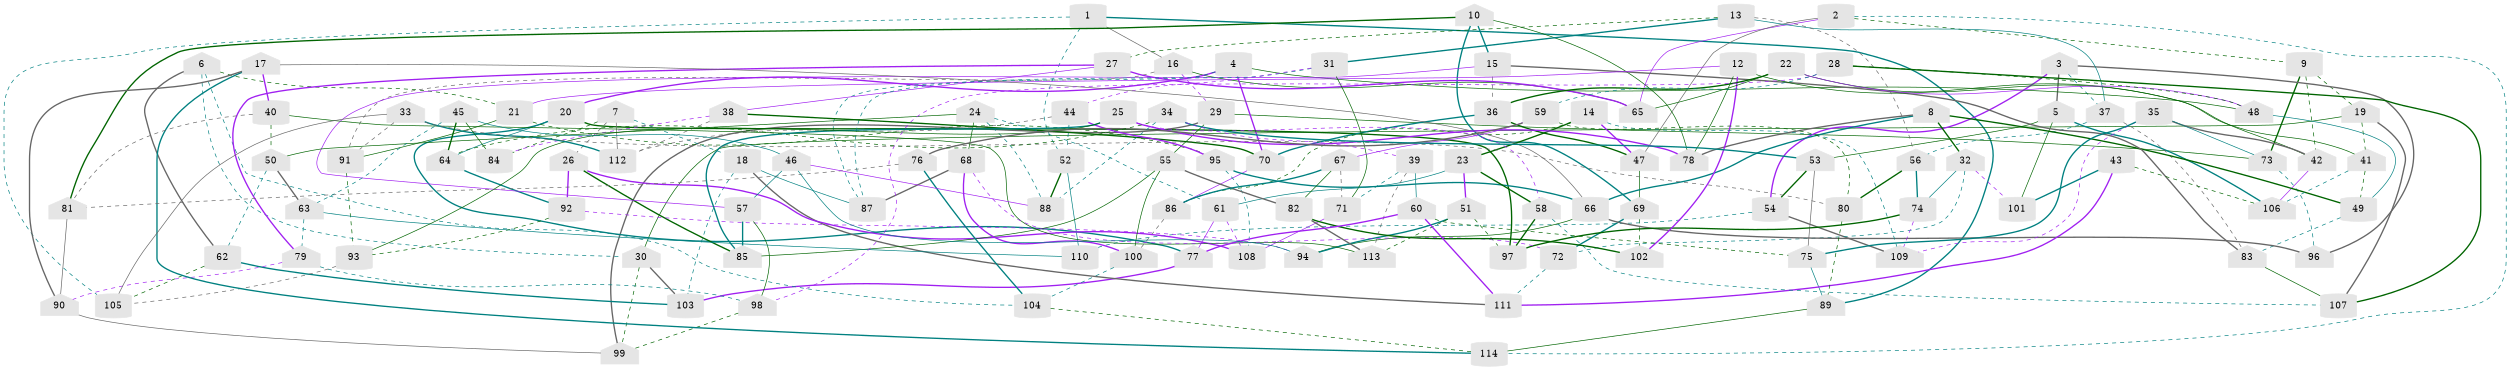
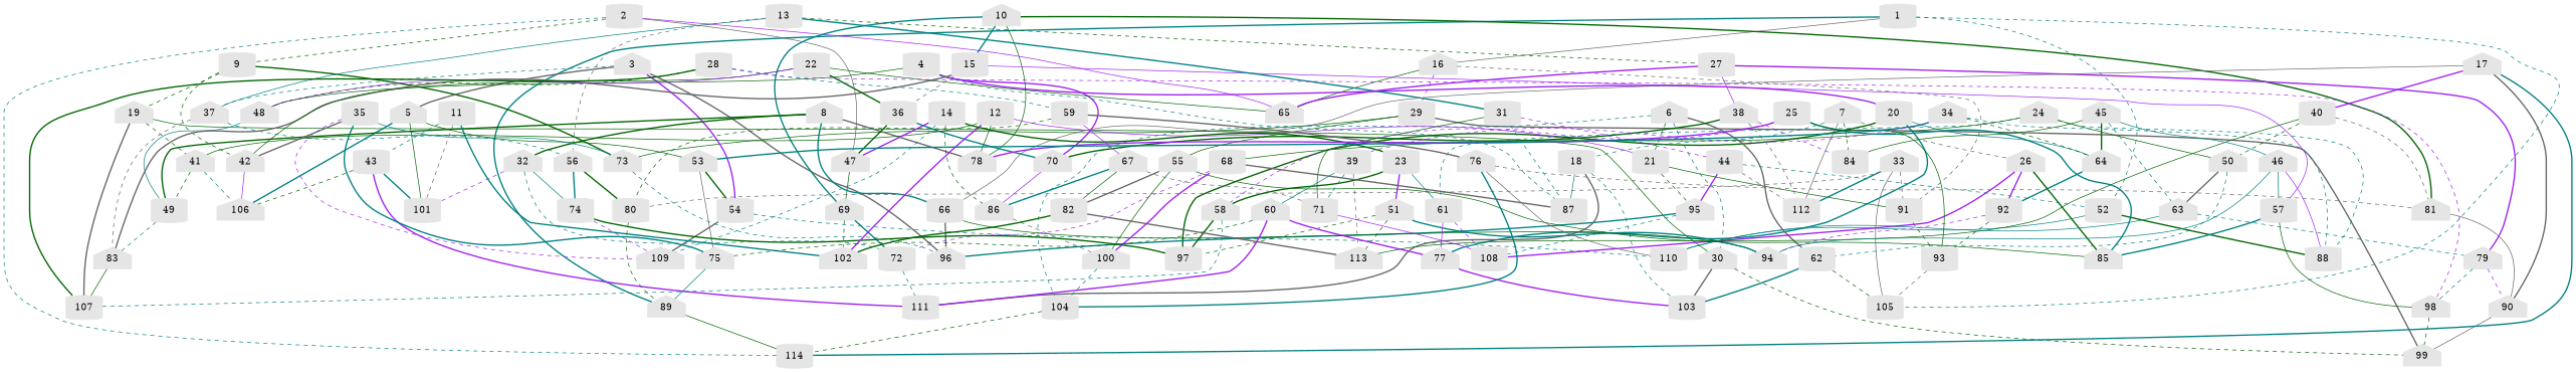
  graph {
    node [color=gray90 shape=house style=filled]
    edge [color=darkgreen style=dashed]
    1 [shape=cylinder]
    16
    52 [shape=cylinder]
    89
    105 [shape=cylinder]
    65
    29 [shape=cylinder]
    91 [shape=cylinder]
    88 [shape=cylinder]
    110 [shape=cylinder]
    114 [shape=cylinder]
    2 [shape=cylinder]
    9 [shape=cylinder]
    47
    19
    42
    73
    69
    3
    5
    37
    54 [shape=cylinder]
    96
    53
    101 [shape=cylinder]
    106
    56
    83
    109
    4 [shape=cylinder]
    20 [shape=cylinder]
    48
    70
    87 [shape=cylinder]
    64
    77
    97 [shape=cylinder]
    49 [shape=cylinder]
    86
    75
    21 [shape=cylinder]
    6
    30
    62 [shape=cylinder]
    104 [shape=cylinder]
    95
    103 [shape=cylinder]
    99
    18 [shape=cylinder]
    7
    26
    84 [shape=cylinder]
    112 [shape=cylinder]
    111 [shape=cylinder]
    85
    92 [shape=cylinder]
    108 [shape=cylinder]
    8
    32
    66 [shape=cylinder]
    78
    72 [shape=cylinder]
    74 [shape=cylinder]
    94
    41
    107 [shape=cylinder]
    10
    15 [shape=cylinder]
    81
    36 [shape=cylinder]
    57 [shape=cylinder]
    102
    90
+   11 [shape=cylinder]
    43 [shape=cylinder]
    12 [shape=cylinder]
    13 [shape=cylinder]
    27 [shape=cylinder]
    31 [shape=cylinder]
    38
    79
    44 [shape=cylinder]
    71 [shape=cylinder]
    80 [shape=cylinder]
    14 [shape=cylinder]
    23 [shape=cylinder]
    51
    58
    61 [shape=cylinder]
    100
    98
    55
    93 [shape=cylinder]
    17
    40 [shape=cylinder]
    50
    113
    22 [shape=cylinder]
    24
    68 [shape=cylinder]
    63
    25 [shape=cylinder]
    28 [shape=cylinder]
    59 [shape=cylinder]
    67
    76
    82 [shape=cylinder]
    33
    34
    39 [shape=cylinder]
    60
    35 [shape=cylinder]
    45
    46
    1 -- 16 [color=gray40 style=solid]
    1 -- 52 [color=teal]
    1 -- 89 [color=teal style=bold]
    1 -- 105 [color=teal]
    16 -- 65 [style=solid]
    16 -- 29 [color=purple]
    16 -- 91 [color=gray40]
    52 -- 88 [style=bold]
    52 -- 110 [color=teal style=solid]
    89 -- 114 [style=solid]
    29 -- 73 [style=solid]
    29 -- 99 [color=gray40 style=bold]
    29 -- 55 [style=solid]
    91 -- 93
    2 -- 65 [color=purple style=solid]
    2 -- 114 [color=teal]
    2 -- 9
    2 -- 47 [color=gray40 style=solid]
    9 -- 19
    9 -- 42
    9 -- 73 [style=bold]
    47 -- 69 [style=solid]
    19 -- 30 [style=solid]
    19 -- 41
    19 -- 107 [color=gray40 style=bold]
    42 -- 106 [color=purple style=solid]
    73 -- 96 [color=teal]
    69 -- 72 [color=teal style=bold]
    69 -- 102
    3 -- 5 [color=gray40 style=bold]
    3 -- 37 [color=teal]
    3 -- 54 [color=purple style=bold]
    3 -- 96 [color=gray40 style=bold]
    5 -- 53 [style=solid]
    5 -- 101 [style=solid]
    5 -- 106 [color=teal style=bold]
    37 -- 56 [color=teal]
    37 -- 83 [color=gray40]
    54 -- 110 [color=teal]
    54 -- 109 [color=gray40 style=bold]
    53 -- 54 [style=bold]
    53 -- 75 [color=gray40 style=solid]
    56 -- 74 [color=teal style=bold]
    56 -- 80 [style=bold]
    83 -- 107 [style=solid]
    4 -- 20 [color=purple style=bold]
    4 -- 48 [style=solid]
    4 -- 70 [color=purple style=bold]
    4 -- 87 [color=teal]
    20 -- 64 [color=teal style=solid]
    20 -- 77 [color=teal style=bold]
    20 -- 97 [style=bold]
    48 -- 49 [color=teal style=solid]
    70 -- 86 [color=purple style=solid]
    64 -- 92 [color=teal style=bold]
    77 -- 103 [color=purple style=bold]
    49 -- 83 [color=teal]
    86 -- 100 [color=gray40]
    75 -- 89 [color=teal style=solid]
    21 -- 91 [style=solid]
    21 -- 95
    6 -- 21
    6 -- 30 [color=teal]
    6 -- 62 [color=gray40 style=bold]
    6 -- 104 [color=teal]
    30 -- 103 [color=gray40 style=bold]
    30 -- 99
    62 -- 105
    62 -- 103 [color=teal style=bold]
    104 -- 114
-   95 -- 66 [color=teal style=bold]
+   95 -- 96 [color=teal style=bold]
    95 -- 108 [color=teal]
    18 -- 87 [color=teal style=solid]
    18 -- 103 [color=teal]
    18 -- 111 [color=gray40 style=bold]
    7 -- 18 [color=teal]
    7 -- 26 [color=gray40]
    7 -- 84
    7 -- 112 [color=gray40 style=solid]
    26 -- 85 [style=bold]
    26 -- 92 [color=purple style=bold]
    26 -- 108 [color=purple style=bold]
    92 -- 94 [color=purple]
    92 -- 93
    8 -- 49 [style=bold]
    8 -- 32 [style=bold]
    8 -- 66 [color=teal style=bold]
    8 -- 78 [color=gray40 style=bold]
    32 -- 101 [color=purple]
    32 -- 72 [color=teal]
    32 -- 74 [color=teal style=solid]
    66 -- 96 [color=gray40 style=bold]
    66 -- 94 [style=solid]
    72 -- 111 [color=teal]
    74 -- 109 [color=purple]
    74 -- 97 [style=bold]
    41 -- 106 [color=teal]
    41 -- 49
    10 -- 69 [color=teal style=bold]
    10 -- 78 [style=solid]
    10 -- 15 [color=teal style=bold]
    10 -- 81 [style=bold]
    15 -- 83 [color=gray40 style=bold]
    15 -- 36 [color=gray40]
    15 -- 57 [color=purple style=solid]
    81 -- 90 [color=gray40 style=solid]
    36 -- 47 [style=bold]
    36 -- 70 [color=teal style=bold]
    57 -- 85 [color=teal style=bold]
    57 -- 98 [style=solid]
    90 -- 99 [color=gray40 style=solid]
+   11 -- 101 [color=gray40]
+   11 -- 102 [color=teal style=bold]
+   11 -- 43 [color=teal]
    43 -- 101 [color=teal style=bold]
    43 -- 106
    43 -- 111 [color=purple style=bold]
    12 -- 21 [color=purple style=solid]
    12 -- 78 [style=solid]
    12 -- 41 [style=solid]
    12 -- 102 [color=purple style=bold]
    13 -- 37 [color=teal style=solid]
    13 -- 56 [color=gray40]
    13 -- 27
    13 -- 31 [color=teal style=bold]
    27 -- 65 [color=purple style=bold]
    27 -- 38 [color=purple style=solid]
    27 -- 79 [color=purple style=bold]
    31 -- 87 [color=teal]
    31 -- 44 [color=purple]
    31 -- 71 [style=solid]
    38 -- 70 [style=bold]
    38 -- 84 [color=purple]
    38 -- 112 [color=gray40]
    79 -- 90 [color=purple]
    79 -- 98 [color=teal]
    44 -- 52 [color=teal]
    44 -- 95 [color=purple style=bold]
    44 -- 112 [color=gray40]
    71 -- 108 [color=purple style=solid]
    80 -- 89
    14 -- 47 [color=purple style=bold]
    14 -- 109 [color=teal]
    14 -- 86
    14 -- 23 [style=bold]
    23 -- 51 [color=purple style=bold]
    23 -- 58 [style=bold]
    23 -- 61 [color=teal style=solid]
    51 -- 97
    51 -- 94 [color=teal style=bold]
    51 -- 113
    58 -- 97 [style=bold]
    58 -- 107 [color=teal]
    61 -- 77 [color=purple style=solid]
    61 -- 108 [color=purple]
    100 -- 104 [color=teal]
    98 -- 99
    55 -- 85 [style=solid]
    55 -- 100 [style=solid]
    55 -- 82 [color=gray40 style=bold]
    93 -- 105 [color=gray40]
    17 -- 114 [color=teal style=bold]
    17 -- 66 [color=gray40 style=solid]
    17 -- 90 [color=gray40 style=bold]
    17 -- 40 [color=purple style=bold]
    40 -- 81 [color=gray40]
    40 -- 50
    40 -- 113 [style=solid]
    50 -- 62 [color=teal]
    50 -- 63 [color=gray40 style=bold]
    22 -- 65 [style=solid]
    22 -- 42 [style=solid]
    22 -- 48 [color=purple style=solid]
    22 -- 36 [style=bold]
    24 -- 88 [color=teal]
    24 -- 61 [color=teal]
    24 -- 50 [style=solid]
    24 -- 68 [style=solid]
    68 -- 87 [color=gray40 style=bold]
    68 -- 72 [color=purple]
    68 -- 100 [color=purple style=bold]
    63 -- 110 [color=teal style=solid]
    63 -- 79 [color=teal]
    25 -- 85 [color=teal style=bold]
    25 -- 78 [color=purple style=bold]
    25 -- 58 [color=purple]
    25 -- 93 [style=solid]
    28 -- 48
    28 -- 107 [style=bold]
    28 -- 98 [color=purple]
    28 -- 59 [color=teal]
    59 -- 80
    59 -- 67 [color=purple style=solid]
    59 -- 76 [color=gray40 style=bold]
    67 -- 86 [color=teal style=bold]
    67 -- 71 [color=gray40]
    67 -- 82 [style=solid]
+   76 -- 110 [color=gray40 style=solid]
    76 -- 104 [color=teal style=bold]
    76 -- 81 [color=gray40]
    82 -- 102 [style=bold]
    82 -- 113 [color=gray40 style=bold]
    33 -- 105 [color=gray40 style=solid]
    33 -- 91 [color=gray40]
    33 -- 112 [color=teal style=bold]
    33 -- 80 [color=gray40]
    34 -- 88 [color=teal]
    34 -- 53 [color=teal style=bold]
    34 -- 64
    34 -- 39 [color=purple]
    39 -- 71 [color=teal]
    39 -- 113 [color=gray40]
    39 -- 60 [color=teal style=solid]
    60 -- 77 [color=purple style=bold]
    60 -- 75
    60 -- 111 [color=purple style=bold]
    35 -- 42 [color=gray40 style=bold]
    35 -- 73 [color=teal style=solid]
    35 -- 109 [color=purple]
    35 -- 75 [color=teal style=bold]
    45 -- 64 [style=bold]
    45 -- 84 [style=solid]
    45 -- 63 [color=teal]
    45 -- 46 [color=teal style=solid]
    46 -- 88 [color=purple style=solid]
    46 -- 94 [color=teal style=solid]
    46 -- 57 [color=teal style=solid]
  }
